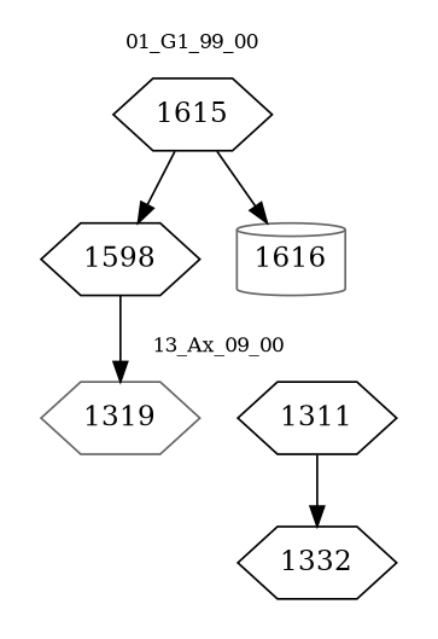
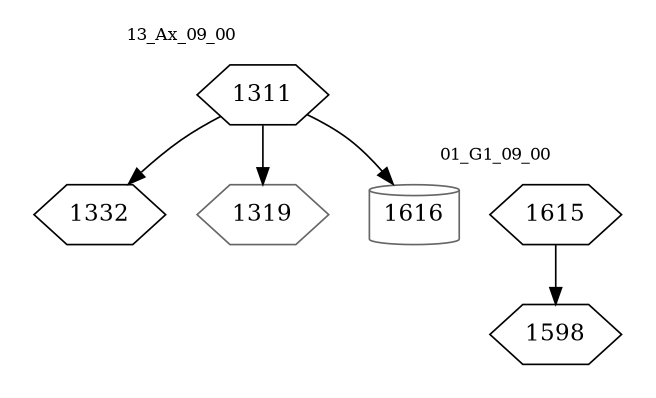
  digraph {
    node [color=black shape=hexagon]
    edge [color=black]
    n1 [label=1311]
    n2 [label=1332]
    n3 [color=gray40 label=1319]
    n4 [label=1615]
    n5 [label=1598]
    n6 [color=gray40 label=1616 shape=cylinder]
    subgraph cluster_1 {
      color=white
      fontsize=10
      label="13_Ax_09_00"
      n1
      n2
      n3
    }
    subgraph cluster_2 {
      color=white
      fontsize=10
-     label="01_G1_99_00"
+     label="01_G1_09_00"
      n4
      n5
      n6
    }
    n1 -> n2
-   n5 -> n3
+   n1 -> n3
    n4 -> n5
-   n4 -> n6
+   n1 -> n6
  }
